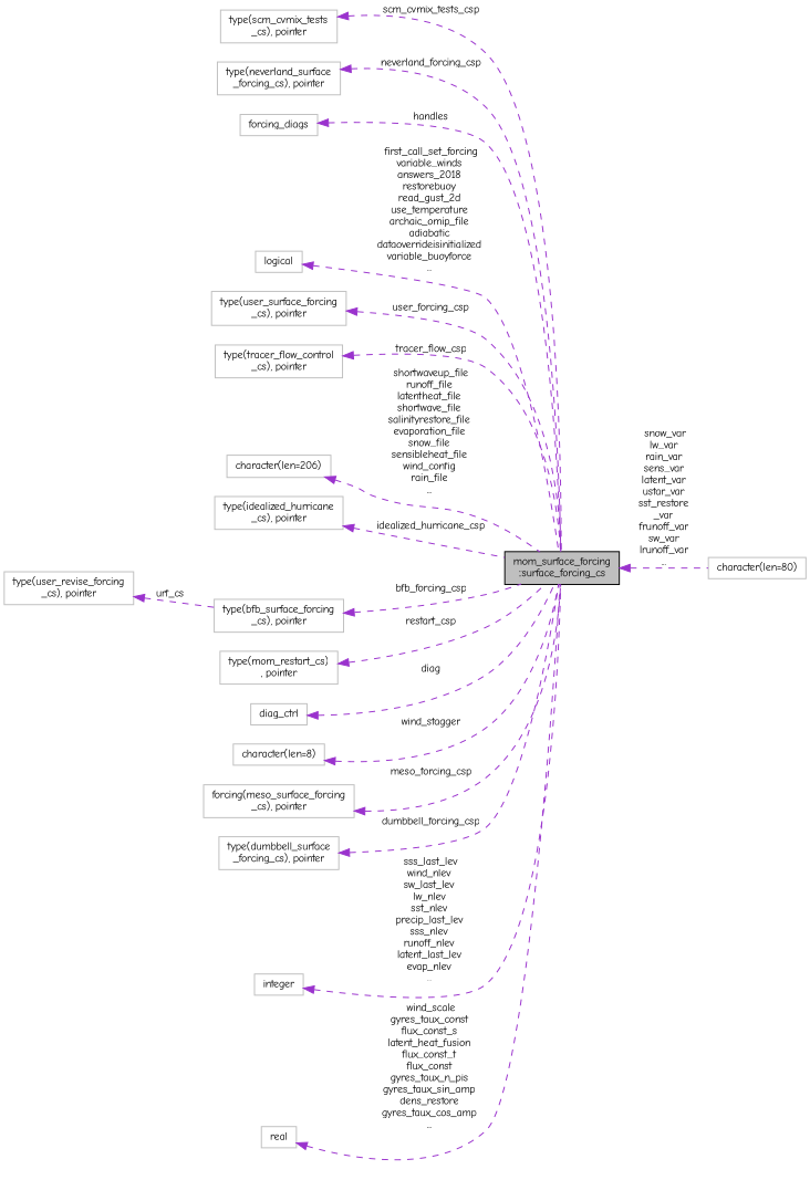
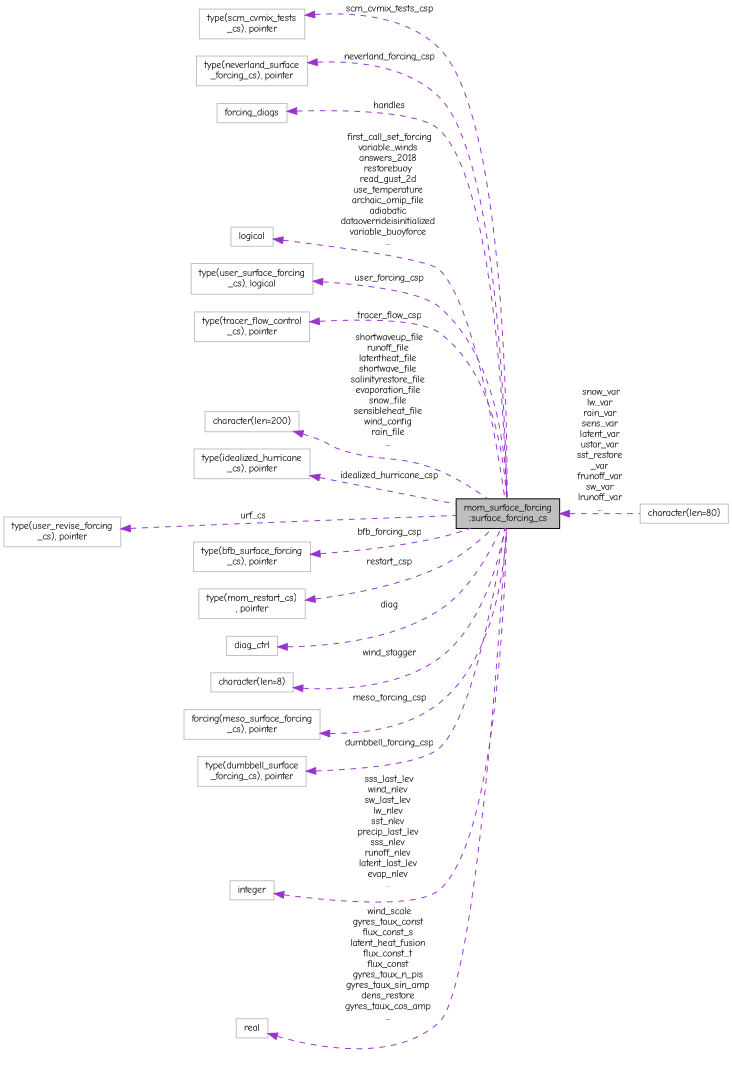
  digraph {
    fontname="Comic Neue"
    rankdir=LR
    node [color=grey75 fillcolor=white fontname="Comic Neue" fontsize=10 shape=record style=filled]
    edge [color=darkorchid3 dir=back fontname="Comic Neue" fontsize=10 labelfontname=Helvetica labelfontsize=10 style=dashed]
    n1 [color=black fillcolor=grey75 fontcolor=black height=0.2 label="mom_surface_forcing\l::surface_forcing_cs" width=0.4]
    n2 [height=0.2 label="character(len=80)" width=0.4]
    n3 [height=0.2 label="type(scm_cvmix_tests\l_cs), pointer" width=0.4]
    n4 [height=0.2 label="type(neverland_surface\l_forcing_cs), pointer" width=0.4]
    n5 [height=0.2 label=forcing_diags width=0.4]
    n6 [height=0.2 label=logical width=0.4]
-   n7 [height=0.2 label="type(user_surface_forcing\l_cs), pointer" width=0.4]
+   n7 [height=0.2 label="type(user_surface_forcing\l_cs), logical" width=0.4]
    n8 [height=0.2 label="type(tracer_flow_control\l_cs), pointer" width=0.4]
-   n9 [height=0.2 label="character(len=206)" width=0.4]
+   n9 [height=0.2 label="character(len=200)" width=0.4]
    n10 [height=0.2 label="type(idealized_hurricane\l_cs), pointer" width=0.4]
    n11 [height=0.2 label="type(bfb_surface_forcing\l_cs), pointer" width=0.4]
    n12 [height=0.2 label="type(mom_restart_cs)\l, pointer" width=0.4]
    n13 [height=0.2 label=diag_ctrl width=0.4]
    n14 [height=0.2 label="character(len=8)" width=0.4]
    n15 [height=0.2 label="forcing(meso_surface_forcing\l_cs), pointer" width=0.4]
    n16 [height=0.2 label="type(dumbbell_surface\l_forcing_cs), pointer" width=0.4]
    n17 [height=0.2 label="type(user_revise_forcing\l_cs), pointer" width=0.4]
    n18 [height=0.2 label=integer width=0.4]
    n19 [height=0.2 label=real width=0.4]
    n1 -> n2 [label=" snow_var\nlw_var\nrain_var\nsens_var\nlatent_var\nustar_var\nsst_restore\l_var\nfrunoff_var\nsw_var\nlrunoff_var\n..."]
    n3 -> n1 [label=" scm_cvmix_tests_csp"]
    n4 -> n1 [label=" neverland_forcing_csp"]
    n5 -> n1 [label=" handles"]
    n6 -> n1 [label=" first_call_set_forcing\nvariable_winds\nanswers_2018\nrestorebuoy\nread_gust_2d\nuse_temperature\narchaic_omip_file\nadiabatic\ndataoverrideisinitialized\nvariable_buoyforce\n..."]
    n7 -> n1 [label=" user_forcing_csp"]
    n8 -> n1 [label=" tracer_flow_csp"]
    n9 -> n1 [label=" shortwaveup_file\nrunoff_file\nlatentheat_file\nshortwave_file\nsalinityrestore_file\nevaporation_file\nsnow_file\nsensibleheat_file\nwind_config\nrain_file\n..."]
    n10 -> n1 [label=" idealized_hurricane_csp"]
    n11 -> n1 [label=" bfb_forcing_csp"]
    n12 -> n1 [label=" restart_csp"]
    n13 -> n1 [label=" diag"]
    n14 -> n1 [label=" wind_stagger"]
    n15 -> n1 [label=" meso_forcing_csp"]
    n16 -> n1 [label=" dumbbell_forcing_csp"]
-   n17 -> n11 [label=" urf_cs"]
+   n17 -> n1 [label=" urf_cs"]
    n18 -> n1 [label=" sss_last_lev\nwind_nlev\nsw_last_lev\nlw_nlev\nsst_nlev\nprecip_last_lev\nsss_nlev\nrunoff_nlev\nlatent_last_lev\nevap_nlev\n..."]
    n19 -> n1 [label=" wind_scale\ngyres_taux_const\nflux_const_s\nlatent_heat_fusion\nflux_const_t\nflux_const\ngyres_taux_n_pis\ngyres_taux_sin_amp\ndens_restore\ngyres_taux_cos_amp\n..."]
  }
